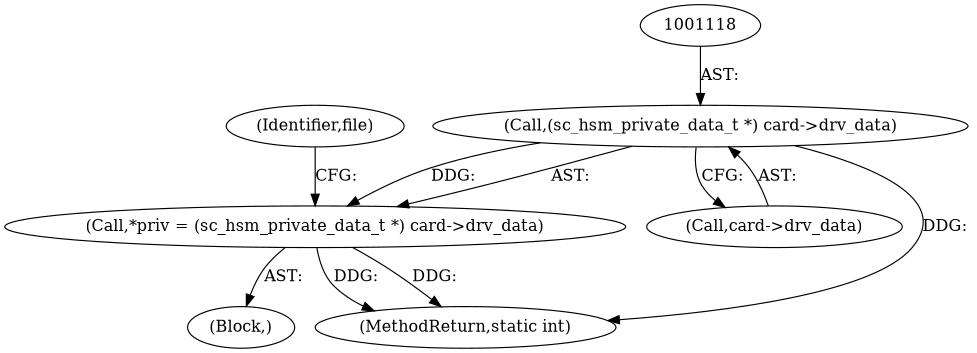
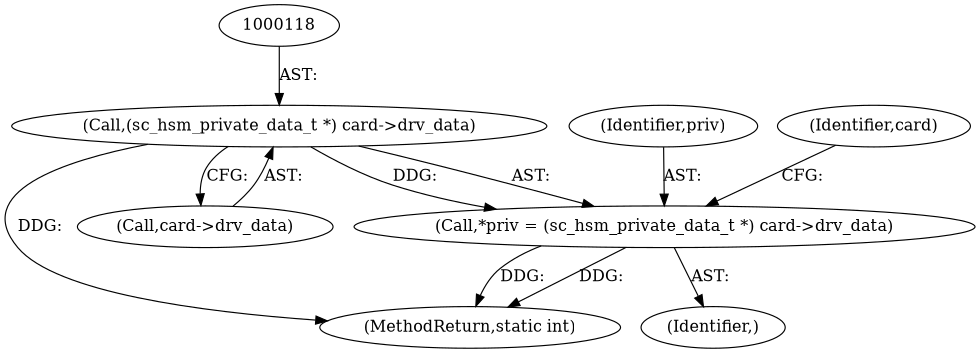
  digraph {
    n1 [label="(Call,(sc_hsm_private_data_t *) card->drv_data)"]
    n2 [label="(Call,*priv = (sc_hsm_private_data_t *) card->drv_data)"]
    n3 [label="(Call,card->drv_data)"]
    n4 [label="(MethodReturn,static int)"]
-   n5 [label="(Block,)"]
-   n7 [label="(Identifier,file)"]
-   1000118 [label=1001118]
+   n5 [label="(Identifier,)"]
+   n6 [label="(Identifier,priv)"]
+   n7 [label="(Identifier,card)"]
+   1000118
    n1 -> n2 [label="AST: "]
    n1 -> n2 [label="DDG: "]
    n1 -> n3 [label="CFG: "]
    n1 -> n4 [label="DDG: "]
    n2 -> n4 [label="DDG: "]
    n2 -> n4 [label="DDG: "]
    n2 -> n5 [label="AST: "]
    n3 -> n1 [label="AST: "]
+   n6 -> n2 [label="AST: "]
    n7 -> n2 [label="CFG: "]
    1000118 -> n1 [label="AST: "]
  }
